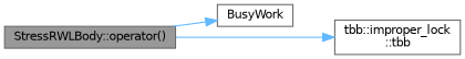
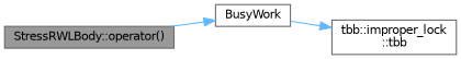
  digraph {
    rankdir=LR
    node [color=grey40 fillcolor=white fontname=Helvetica fontsize=10 shape=box style=filled]
    edge [color=steelblue1 fontname=Helvetica fontsize=10 labelfontname=Helvetica labelfontsize=10 style=solid]
    n1 [color=gray40 fillcolor=grey60 fontcolor=black height=0.2 label="StressRWLBody::operator()" width=0.4]
    n2 [height=0.2 label=BusyWork width=0.4]
    n3 [height=0.2 label="tbb::improper_lock\l::tbb" width=0.4]
    n1 -> n2
-   n1 -> n3
+   n2 -> n3
  }
